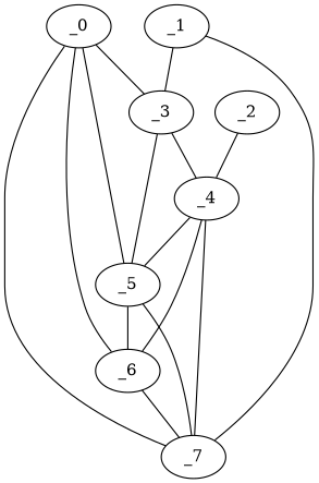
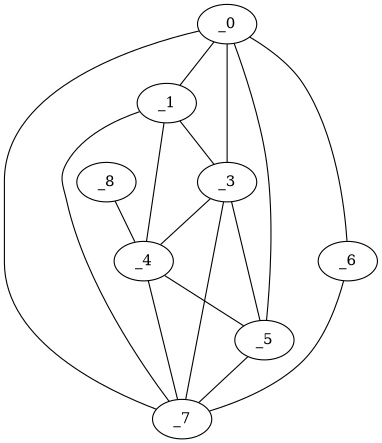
  graph {
    node [y=39]
    edge [valence=2]
    _0 [x=48]
    _1 [x=66 y=23]
    _3 [x=74 y=10]
    _5 [x=94 y=84]
    _6 [x=97 y=116]
    _7 [x=99 y=66]
    _4 [x=83]
-   _2 [x=71 y=17]
+   _2 [x=71 y=17 label=_8]
+   _0 -- _1
    _0 -- _3 [valence=1]
    _0 -- _5
    _0 -- _6 [valence=1]
    _0 -- _7
    _1 -- _3
    _1 -- _7
-   _6 -- _4
+   _1 -- _4
+   _3 -- _7 [valence=1]
    _3 -- _4
    _5 -- _3
-   _5 -- _6
    _5 -- _7
    _6 -- _7 [valence=1]
    _4 -- _5
    _4 -- _7 [valence=1]
    _2 -- _4 [valence=1]
  }
